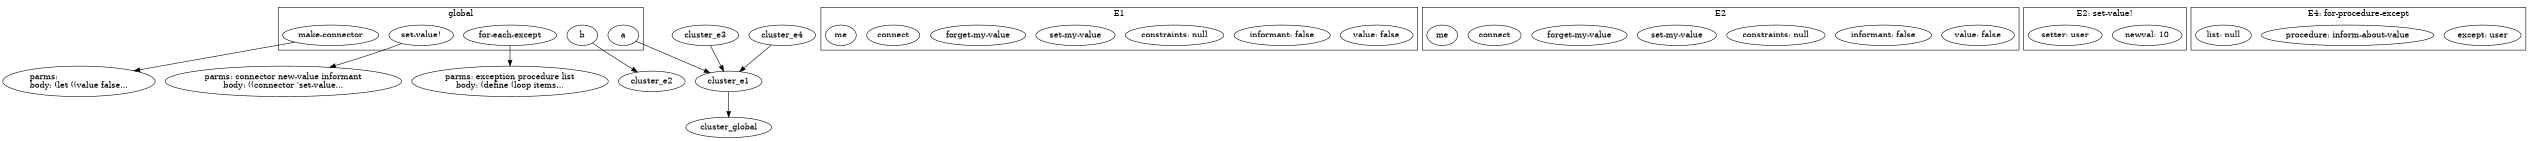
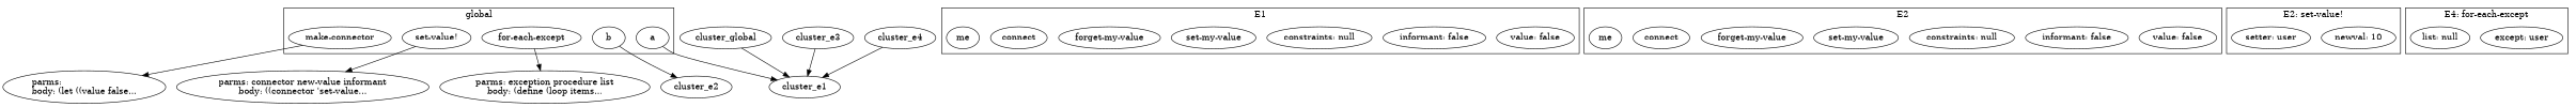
  digraph {
    n1 [label="make-connector"]
    n2 [label="set-value!"]
    n3 [label="for-each-except"]
    n4 [label=a]
    n5 [label=b]
    n6 [label="value: false"]
    n7 [label="informant: false"]
    n8 [label="constraints: null"]
    n9 [label="set-my-value"]
    n10 [label="forget-my-value"]
    n11 [label=connect]
    n12 [label=me]
    n13 [label="value: false"]
    n14 [label="informant: false"]
    n15 [label="constraints: null"]
    n16 [label="set-my-value"]
    n17 [label="forget-my-value"]
    n18 [label=connect]
    n19 [label=me]
    n20 [label="newval: 10"]
    n21 [label="setter: user"]
    n22 [label="except: user"]
-   n23 [label="procedure: inform-about-value"]
    n24 [label="list: null"]
    n25 [label="parms:\lbody: (let ((value false..."]
    n26 [label="parms: connector new-value informant\lbody: ((connector 'set-value..."]
    n27 [label="parms: exception procedure list\lbody: (define (loop items..."]
    cluster_e1
    cluster_e2
    cluster_global
    cluster_e3
    cluster_e4
    subgraph cluster_1 {
      label=global
      n1
      n2
      n3
      n4
      n5
    }
    subgraph cluster_2 {
      label=E1
      n6
      n7
      n8
      n9
      n10
      n11
      n12
    }
    subgraph cluster_3 {
      label=E2
      n13
      n14
      n15
      n16
      n17
      n18
      n19
    }
    subgraph cluster_4 {
      label="E2: set-value!"
      n20
      n21
    }
    subgraph cluster_5 {
-     label="E4: for-procedure-except"
+     label="E4: for-each-except"
      n22
-     n23
      n24
    }
    n1 -> n25
    n2 -> n26
    n3 -> n27
    n4 -> cluster_e1
    n5 -> cluster_e2
-   cluster_e1 -> cluster_global
+   cluster_global -> cluster_e1
    cluster_e3 -> cluster_e1
    cluster_e4 -> cluster_e1
  }
